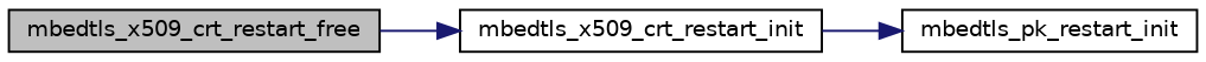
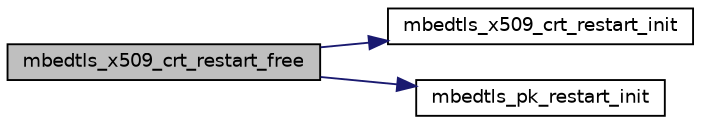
  digraph {
    fontname="DejaVu Sans"
    rankdir=LR
    node [color=black fillcolor=white fontname="DejaVu Sans" fontsize=10 shape=record style=filled]
    edge [color=midnightblue fontname="DejaVu Sans" fontsize=10 labelfontname=Helvetica labelfontsize=10 style=solid]
    n1 [fillcolor=grey75 fontcolor=black height=0.2 label=mbedtls_x509_crt_restart_free width=0.4]
    n2 [height=0.2 label=mbedtls_x509_crt_restart_init width=0.4]
    n3 [height=0.2 label=mbedtls_pk_restart_init width=0.4]
    n1 -> n2
-   n2 -> n3
+   n1 -> n3
  }
